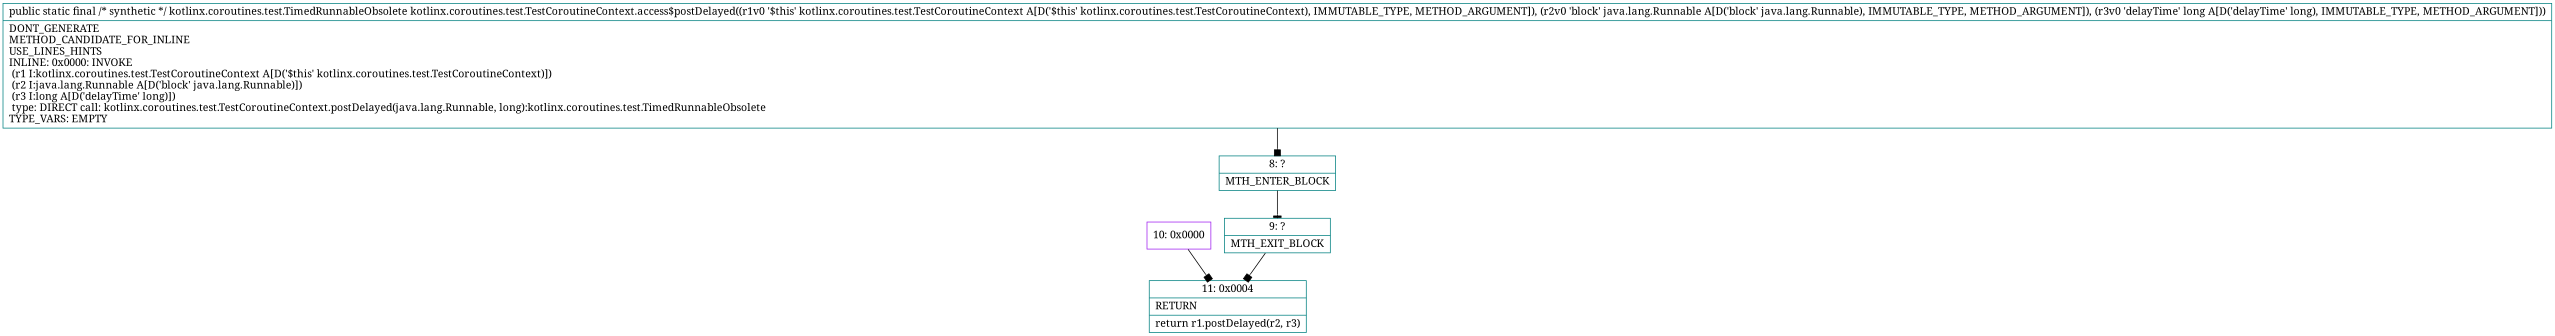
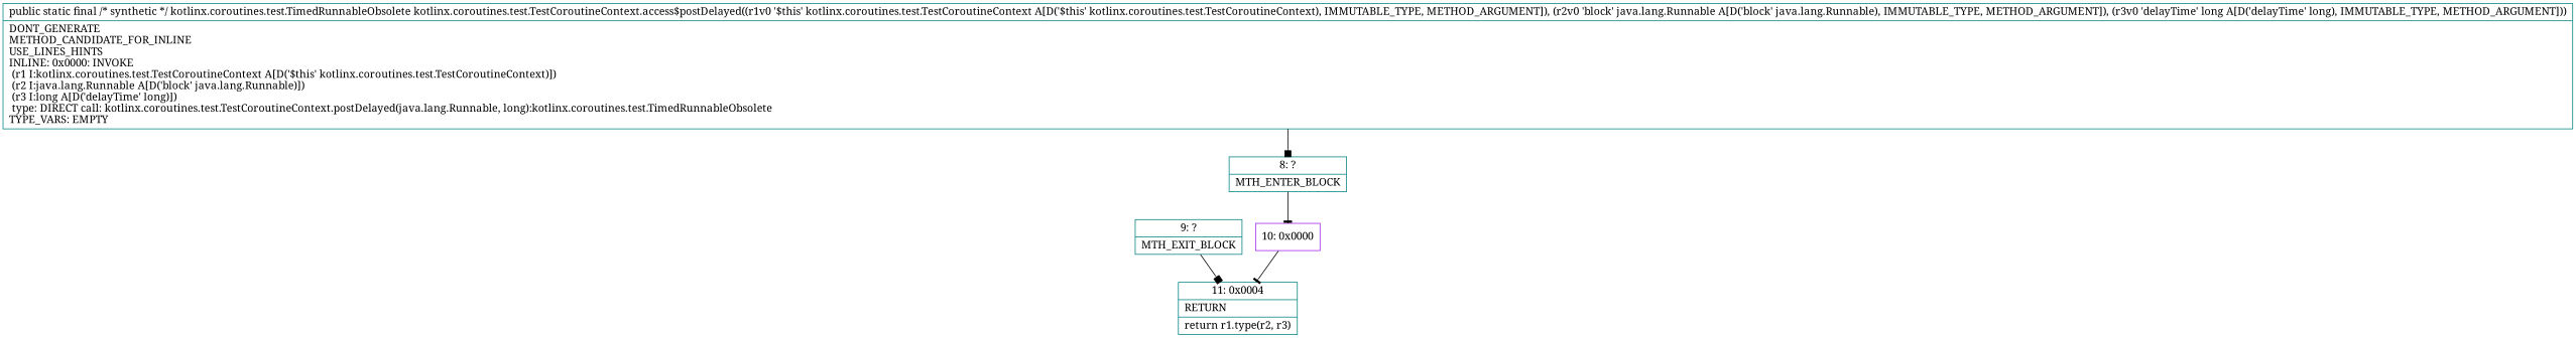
  digraph {
    fontname="Noto Serif"
    node [color=teal fontname="Noto Serif" shape=record]
    edge [arrowhead=tee fontname="Noto Serif"]
    n1 [label="{8\:\ ?|MTH_ENTER_BLOCK\l}"]
    n2 [color=purple label="{10\:\ 0x0000}"]
-   n3 [label="{11\:\ 0x0004|RETURN\l|return r1.postDelayed(r2, r3)\l}"]
+   n3 [label="{11\:\ 0x0004|RETURN\l|return r1.type(r2, r3)\l}"]
    n4 [label="{9\:\ ?|MTH_EXIT_BLOCK\l}"]
    n5 [label="{public static final \/* synthetic *\/ kotlinx.coroutines.test.TimedRunnableObsolete kotlinx.coroutines.test.TestCoroutineContext.access$postDelayed((r1v0 '$this' kotlinx.coroutines.test.TestCoroutineContext A[D('$this' kotlinx.coroutines.test.TestCoroutineContext), IMMUTABLE_TYPE, METHOD_ARGUMENT]), (r2v0 'block' java.lang.Runnable A[D('block' java.lang.Runnable), IMMUTABLE_TYPE, METHOD_ARGUMENT]), (r3v0 'delayTime' long A[D('delayTime' long), IMMUTABLE_TYPE, METHOD_ARGUMENT]))  | DONT_GENERATE\lMETHOD_CANDIDATE_FOR_INLINE\lUSE_LINES_HINTS\lINLINE: 0x0000: INVOKE  \l  (r1 I:kotlinx.coroutines.test.TestCoroutineContext A[D('$this' kotlinx.coroutines.test.TestCoroutineContext)])\l  (r2 I:java.lang.Runnable A[D('block' java.lang.Runnable)])\l  (r3 I:long A[D('delayTime' long)])\l type: DIRECT call: kotlinx.coroutines.test.TestCoroutineContext.postDelayed(java.lang.Runnable, long):kotlinx.coroutines.test.TimedRunnableObsolete\lTYPE_VARS: EMPTY\l}"]
-   n1 -> n4
-   n2 -> n3 [arrowhead=box]
+   n1 -> n2
+   n2 -> n3
    n4 -> n3 [arrowhead=box]
    n5 -> n1 [arrowhead=box]
  }
